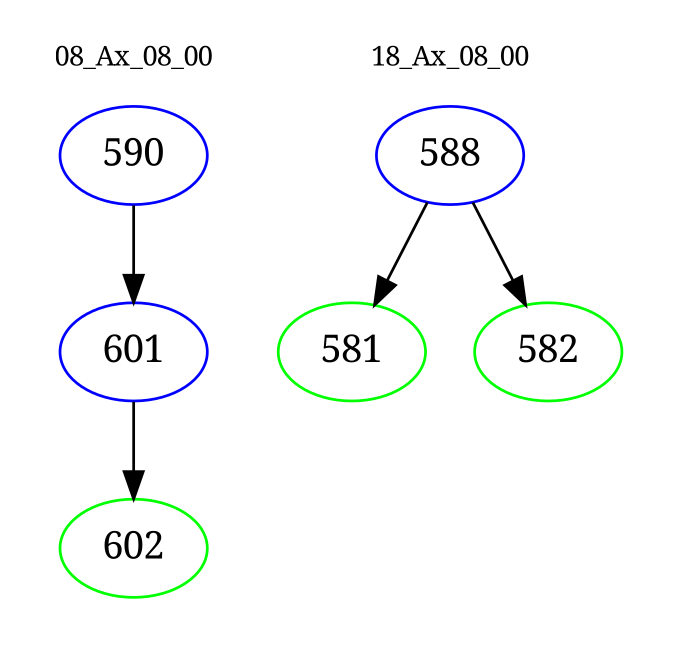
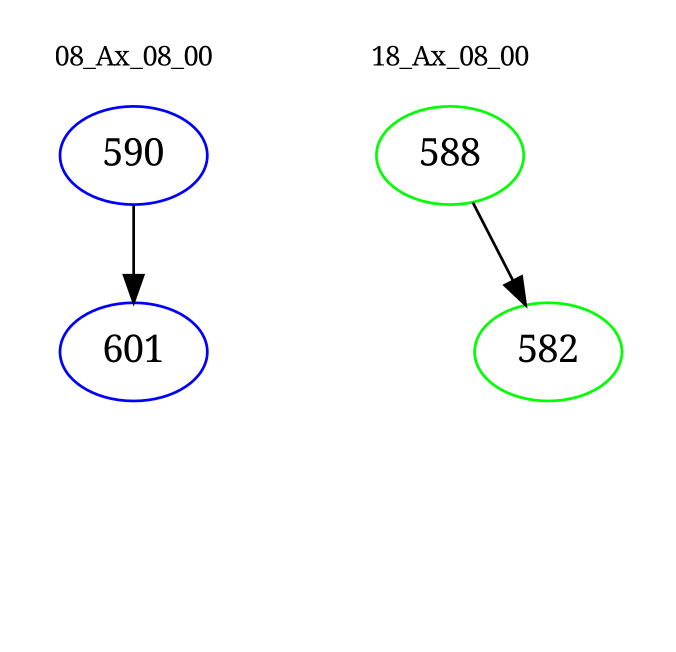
  digraph {
    fontname="Noto Serif"
    node [color=blue fontname="Noto Serif"]
    edge [color=black fontname="Noto Serif"]
    n1 [label=601]
    n2 [label=590]
-   n3 [color=green label=602]
-   n4 [label=588]
-   n5 [color=green label=581]
+   n4 [color=green label=588]
    n6 [color=green label=582]
    subgraph cluster_1 {
      color=white
      fontsize=10
      label="08_Ax_08_00"
      n1
      n2
-     n3
    }
    subgraph cluster_2 {
      color=white
      fontsize=10
      label="18_Ax_08_00"
      n4
-     n5
      n6
    }
-   n1 -> n3
    n2 -> n1
-   n4 -> n5
    n4 -> n6
  }
